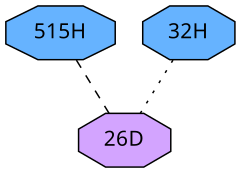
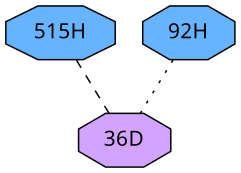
  graph {
    fontname="Noto Sans"
    node [fillcolor="#66B3FF" fontname="Noto Sans" shape=octagon style=radial]
    edge [fontname="Noto Sans" penwidth=1]
    n1 [label="515H"]
-   "36D" [fillcolor="#D3A4FF" label="26D"]
-   "32H"
+   "36D" [fillcolor="#D3A4FF"]
+   "32H" [label="92H"]
    n1 -- "36D" [style=dashed]
    "32H" -- "36D" [style=dotted]
  }
